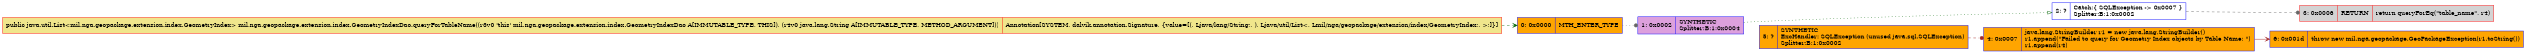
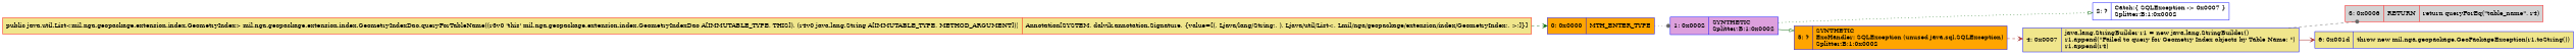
  digraph {
    rankdir=LR
    node [color=blue fillcolor=orange shape=record style=filled]
    edge [arrowhead=vee color=darkgreen style=dashed]
    n1 [label="{0\:\ 0x0000|MTH_ENTER_TYPE\l}"]
-   n2 [fillcolor=plum label="{1\:\ 0x0002|SYNTHETIC\lSplitter:B:1:0x0004\l}"]
+   n2 [fillcolor=plum label="{1\:\ 0x0002|SYNTHETIC\lSplitter:B:1:0x0002\l}"]
    n3 [fillcolor=white label="{2\:\ ?|Catch:\{ SQLException \-\> 0x0007 \}\lSplitter:B:1:0x0002\l}"]
    n4 [label="{5\:\ ?|SYNTHETIC\lExcHandler: SQLException (unused java.sql.SQLException)\lSplitter:B:1:0x0002\l}"]
    n5 [color=red fillcolor=lightgrey label="{3\:\ 0x0006|RETURN\l|return queryForEq(\"table_name\", r4)\l}"]
-   n6 [label="{4\:\ 0x0007|java.lang.StringBuilder r1 = new java.lang.StringBuilder()\lr1.append(\"Failed to query for Geometry Index objects by Table Name: \")\lr1.append(r4)\l}"]
-   n7 [label="{6\:\ 0x001d|throw new mil.nga.geopackage.GeoPackageException(r1.toString())\l}"]
+   n6 [fillcolor=khaki label="{4\:\ 0x0007|java.lang.StringBuilder r1 = new java.lang.StringBuilder()\lr1.append(\"Failed to query for Geometry Index objects by Table Name: \")\lr1.append(r4)\l}"]
+   n7 [fillcolor=khaki label="{6\:\ 0x001d|throw new mil.nga.geopackage.GeoPackageException(r1.toString())\l}"]
    n8 [color=red fillcolor=khaki label="{public java.util.List\<mil.nga.geopackage.extension.index.GeometryIndex\> mil.nga.geopackage.extension.index.GeometryIndexDao.queryForTableName((r3v0 'this' mil.nga.geopackage.extension.index.GeometryIndexDao A[IMMUTABLE_TYPE, THIS]), (r4v0 java.lang.String A[IMMUTABLE_TYPE, METHOD_ARGUMENT]))  | Annotation[SYSTEM, dalvik.annotation.Signature, \{value=[(, Ljava\/lang\/String;, ), Ljava\/util\/List\<, Lmil\/nga\/geopackage\/extension\/index\/GeometryIndex;, \>;]\}]\l}"]
    n1 -> n2 [arrowhead=dot color=gray40 style=dotted]
    n2 -> n3 [arrowhead=onormal style=dotted]
-   n3 -> n5 [arrowhead=dot color=gray40]
-   n4 -> n6 [arrowhead=dot color=brown]
+   n2 -> n4 [arrowhead=onormal style=solid]
+   n6 -> n5 [arrowhead=dot color=gray40]
+   n4 -> n6 [color=brown]
    n6 -> n7 [color=brown style=solid]
    n8 -> n1
  }
